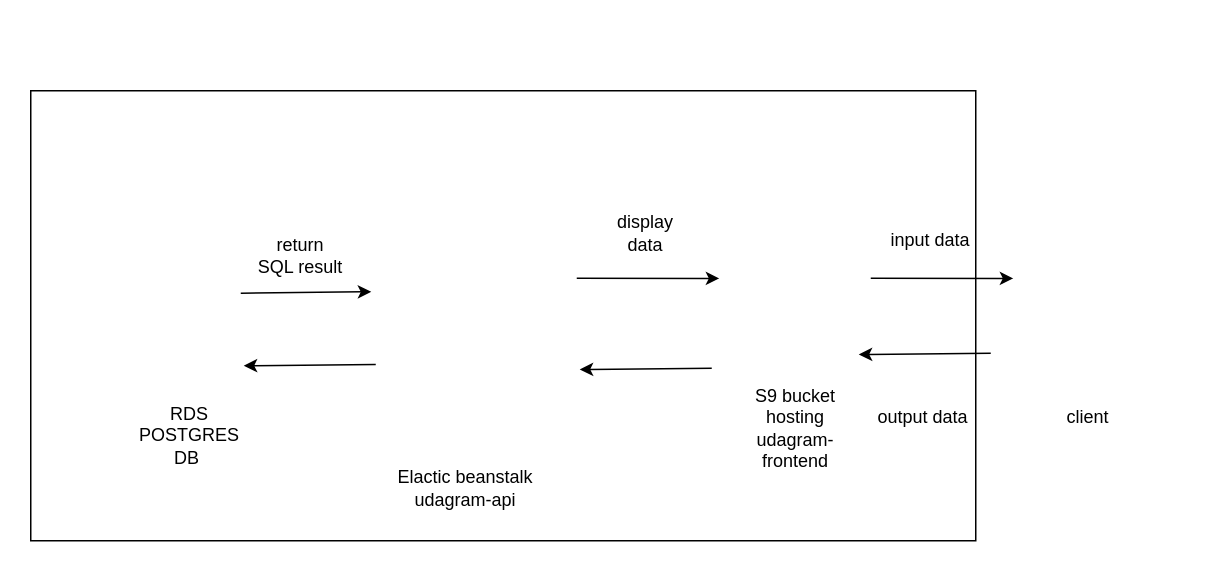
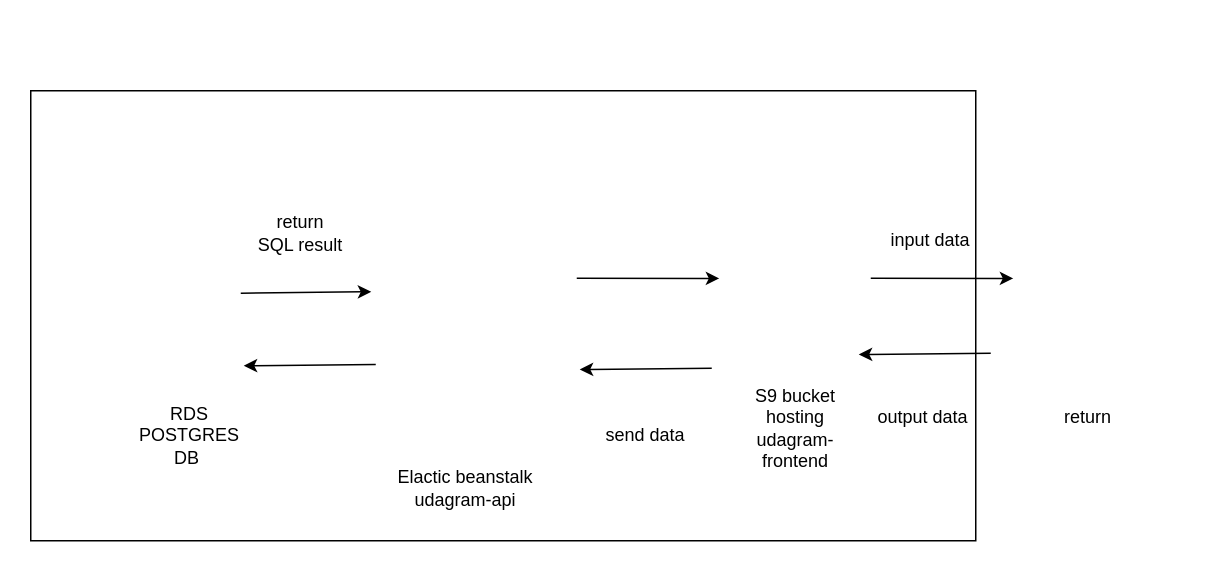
  <mxCell id="0" />
  <mxCell id="1" parent="0" />
  <mxCell id="2" value="" style="rounded=0;whiteSpace=wrap;html=1;" vertex="1" parent="1"><mxGeometry x="20" y="60" width="630" height="300" as="geometry" /></mxCell>
  <mxCell id="3" value="" style="shape=image;imageAspect=0;aspect=fixed;verticalLabelPosition=bottom;verticalAlign=top;image=https://cdn2.iconfinder.com/data/icons/amazon-aws-stencils/100/Storage__Content_Delivery_Amazon_S3_Bucket_with_Objects-512.png;" vertex="1" parent="1"><mxGeometry x="460" y="140" width="140" height="140" as="geometry" /></mxCell>
  <mxCell id="4" value="" style="shape=image;imageAspect=0;aspect=fixed;verticalLabelPosition=bottom;verticalAlign=top;image=https://cdn.freebiesupply.com/logos/thumbs/2x/aws-rds-logo.png;" vertex="1" parent="1"><mxGeometry x="20" y="156.75" width="142" height="106.5" as="geometry" /></mxCell>
  <mxCell id="5" value="" style="shape=image;imageAspect=0;aspect=fixed;verticalLabelPosition=bottom;verticalAlign=top;image=https://d1.awsstatic.com/icons/console_elasticbeanstalk_icon.0f7eb0140e1ef6c718d3f806beb7183d06756901.png;" vertex="1" parent="1"><mxGeometry x="250" y="145" width="130" height="130" as="geometry" /></mxCell>
  <mxCell id="6" value="" style="shape=image;imageAspect=0;aspect=fixed;verticalLabelPosition=bottom;verticalAlign=top;image=https://images.vexels.com/media/users/3/128132/isolated/preview/fa3b9aad78a9db81459bd03294a0f985-flat-laptop-icon-design.png;" vertex="1" parent="1"><mxGeometry x="660" y="145" width="130" height="130" as="geometry" /></mxCell>
  <mxCell id="7" value="" style="shape=image;imageAspect=0;aspect=fixed;verticalLabelPosition=bottom;verticalAlign=top;image=https://www.opsmx.com/blog/wp-content/uploads/2017/12/icon-cloud-aws.png;" vertex="1" parent="1"><mxGeometry x="244.01" y="20" width="141.98" height="80" as="geometry" /></mxCell>
  <mxCell id="8" value="" style="endArrow=classic;html=1;rounded=0;entryX=-0.023;entryY=0.377;entryDx=0;entryDy=0;entryPerimeter=0;" edge="1" parent="1" target="5"><mxGeometry width="50" height="50" relative="1" as="geometry"><mxPoint x="160" y="195" as="sourcePoint" /><mxPoint x="230" y="130" as="targetPoint" /></mxGeometry></mxCell>
  <mxCell id="9" value="" style="endArrow=classic;html=1;rounded=0;exitX=1;exitY=0.25;exitDx=0;exitDy=0;entryX=-0.023;entryY=0.377;entryDx=0;entryDy=0;entryPerimeter=0;" edge="1" parent="1"><mxGeometry width="50" height="50" relative="1" as="geometry"><mxPoint x="384" y="185" as="sourcePoint" /><mxPoint x="479.01" y="185.135" as="targetPoint" /></mxGeometry></mxCell>
  <mxCell id="10" value="" style="endArrow=classic;html=1;rounded=0;exitX=1;exitY=0.25;exitDx=0;exitDy=0;entryX=-0.023;entryY=0.377;entryDx=0;entryDy=0;entryPerimeter=0;" edge="1" parent="1"><mxGeometry width="50" height="50" relative="1" as="geometry"><mxPoint x="580" y="185" as="sourcePoint" /><mxPoint x="675.01" y="185.135" as="targetPoint" /></mxGeometry></mxCell>
  <mxCell id="11" value="" style="endArrow=classic;html=1;rounded=0;entryX=1;entryY=0.75;entryDx=0;entryDy=0;exitX=0;exitY=0.75;exitDx=0;exitDy=0;" edge="1" parent="1" source="5"><mxGeometry width="50" height="50" relative="1" as="geometry"><mxPoint x="180" y="285" as="sourcePoint" /><mxPoint x="162" y="243.375" as="targetPoint" /></mxGeometry></mxCell>
  <mxCell id="12" value="" style="endArrow=classic;html=1;rounded=0;entryX=1;entryY=0.75;entryDx=0;entryDy=0;exitX=0;exitY=0.75;exitDx=0;exitDy=0;" edge="1" parent="1"><mxGeometry width="50" height="50" relative="1" as="geometry"><mxPoint x="473.99" y="245" as="sourcePoint" /><mxPoint x="385.99" y="245.875" as="targetPoint" /></mxGeometry></mxCell>
  <mxCell id="13" value="" style="endArrow=classic;html=1;rounded=0;entryX=1;entryY=0.75;entryDx=0;entryDy=0;exitX=0;exitY=0.75;exitDx=0;exitDy=0;" edge="1" parent="1"><mxGeometry width="50" height="50" relative="1" as="geometry"><mxPoint x="660" y="235" as="sourcePoint" /><mxPoint x="572" y="235.875" as="targetPoint" /></mxGeometry></mxCell>
  <mxCell id="14" style="edgeStyle=orthogonalEdgeStyle;rounded=0;orthogonalLoop=1;jettySize=auto;html=1;exitX=0.5;exitY=1;exitDx=0;exitDy=0;" edge="1" parent="1" source="2" target="2"><mxGeometry relative="1" as="geometry" /></mxCell>
  <mxCell id="15" value="RDS&lt;br&gt;POSTGRES DB&amp;nbsp;" style="text;html=1;strokeColor=none;fillColor=none;align=center;verticalAlign=middle;whiteSpace=wrap;rounded=0;" vertex="1" parent="1"><mxGeometry x="96" y="275" width="60" height="30" as="geometry" /></mxCell>
  <mxCell id="16" value="Elactic beanstalk&lt;br&gt;udagram-api" style="text;html=1;strokeColor=none;fillColor=none;align=center;verticalAlign=middle;whiteSpace=wrap;rounded=0;" vertex="1" parent="1"><mxGeometry x="260" y="310" width="100" height="30" as="geometry" /></mxCell>
- <mxCell id="17" value="return SQL result" style="text;html=1;strokeColor=none;fillColor=none;align=center;verticalAlign=middle;whiteSpace=wrap;rounded=0;" vertex="1" parent="1"><mxGeometry x="170" y="155" width="60" height="30" as="geometry" /></mxCell>
- <mxCell id="18" value="display data" style="text;html=1;strokeColor=none;fillColor=none;align=center;verticalAlign=middle;whiteSpace=wrap;rounded=0;" vertex="1" parent="1"><mxGeometry x="400" y="140" width="60" height="30" as="geometry" /></mxCell>
+ <mxCell id="17" value="return SQL result" style="text;html=1;strokeColor=none;fillColor=none;align=center;verticalAlign=middle;whiteSpace=wrap;rounded=0;" vertex="1" parent="1"><mxGeometry x="170" y="140" width="60" height="30" as="geometry" /></mxCell>
+ <mxCell id="19" value="send data" style="text;html=1;strokeColor=none;fillColor=none;align=center;verticalAlign=middle;whiteSpace=wrap;rounded=0;" vertex="1" parent="1"><mxGeometry x="400" y="275" width="60" height="30" as="geometry" /></mxCell>
  <mxCell id="20" value="S9 bucket hosting udagram-frontend" style="text;html=1;strokeColor=none;fillColor=none;align=center;verticalAlign=middle;whiteSpace=wrap;rounded=0;" vertex="1" parent="1"><mxGeometry x="500" y="270" width="60" height="30" as="geometry" /></mxCell>
- <mxCell id="21" value="client" style="text;html=1;strokeColor=none;fillColor=none;align=center;verticalAlign=middle;whiteSpace=wrap;rounded=0;" vertex="1" parent="1"><mxGeometry x="695" y="263.25" width="60" height="30" as="geometry" /></mxCell>
+ <mxCell id="21" value="return" style="text;html=1;strokeColor=none;fillColor=none;align=center;verticalAlign=middle;whiteSpace=wrap;rounded=0;" vertex="1" parent="1"><mxGeometry x="695" y="263.25" width="60" height="30" as="geometry" /></mxCell>
  <mxCell id="22" value="input data" style="text;html=1;strokeColor=none;fillColor=none;align=center;verticalAlign=middle;whiteSpace=wrap;rounded=0;" vertex="1" parent="1"><mxGeometry x="590" y="145" width="60" height="30" as="geometry" /></mxCell>
  <mxCell id="23" value="output data" style="text;html=1;strokeColor=none;fillColor=none;align=center;verticalAlign=middle;whiteSpace=wrap;rounded=0;" vertex="1" parent="1"><mxGeometry x="580" y="263.25" width="70" height="30" as="geometry" /></mxCell>
